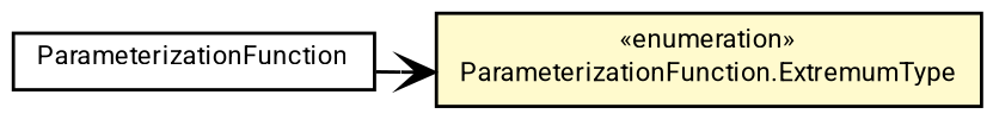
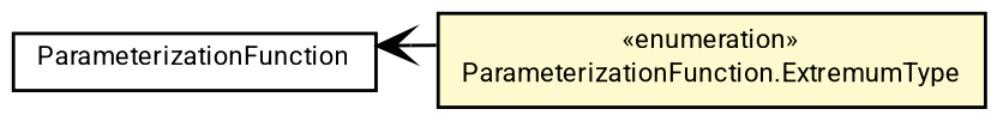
  digraph {
    nodesep=0.15
    rankdir=LR
    ranksep=0.25
    node [fontcolor=black fontname=Roboto fontsize=8 margin=0 shape=plaintext]
    n1 [height=0 label=<<table title="de.lmu.ifi.dbs.elki.algorithm.clustering.correlation.cash.ParameterizationFunction" border="0" cellborder="1" cellspacing="0" cellpadding="2" href="ParameterizationFunction.html" target="_parent"> 		<tr><td><table border="0" cellspacing="0" cellpadding="1"> 		<tr><td align="center" balign="center"> <font face="Roboto">ParameterizationFunction</font> </td></tr> 		</table></td></tr> 		</table>> width=0]
    n2 [height=0 label=<<table title="de.lmu.ifi.dbs.elki.algorithm.clustering.correlation.cash.ParameterizationFunction.ExtremumType" border="0" cellborder="1" cellspacing="0" cellpadding="2" bgcolor="lemonChiffon" href="ParameterizationFunction.ExtremumType.html" target="_parent"> 		<tr><td><table border="0" cellspacing="0" cellpadding="1"> 		<tr><td align="center" balign="center"> &#171;enumeration&#187; </td></tr> 		<tr><td align="center" balign="center"> <font face="Roboto">ParameterizationFunction.ExtremumType</font> </td></tr> 		</table></td></tr> 		</table>> width=0]
-   n1 -> n2 [arrowhead=open color=black fontname=Roboto fontsize=7 labelfontname=Roboto labelfontsize=7 weight=1]
+   n2 -> n1 [arrowhead=open color=black fontname=Roboto fontsize=7 labelfontname=Roboto labelfontsize=7 weight=1]
  }
